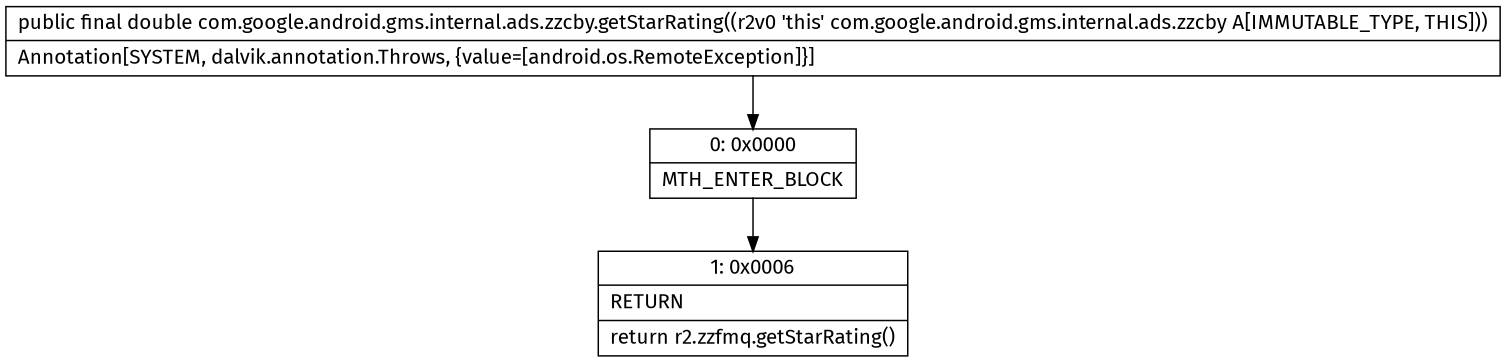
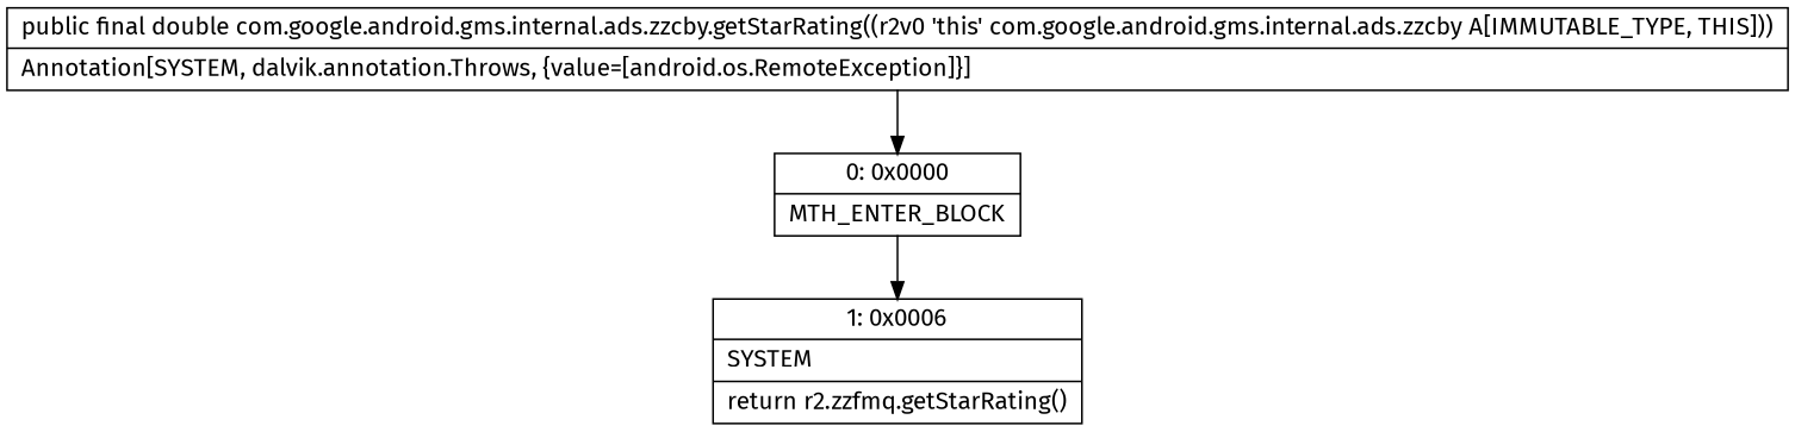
  digraph {
    fontname="Fira Sans"
    node [shape=record fontname="Fira Sans"]
    edge [fontname="Fira Sans"]
    n1 [label="{0\:\ 0x0000|MTH_ENTER_BLOCK\l}"]
-   n2 [label="{1\:\ 0x0006|RETURN\l|return r2.zzfmq.getStarRating()\l}"]
+   n2 [label="{1\:\ 0x0006|SYSTEM\l|return r2.zzfmq.getStarRating()\l}"]
    n3 [label="{public final double com.google.android.gms.internal.ads.zzcby.getStarRating((r2v0 'this' com.google.android.gms.internal.ads.zzcby A[IMMUTABLE_TYPE, THIS]))  | Annotation[SYSTEM, dalvik.annotation.Throws, \{value=[android.os.RemoteException]\}]\l}"]
    n1 -> n2
    n3 -> n1
  }
